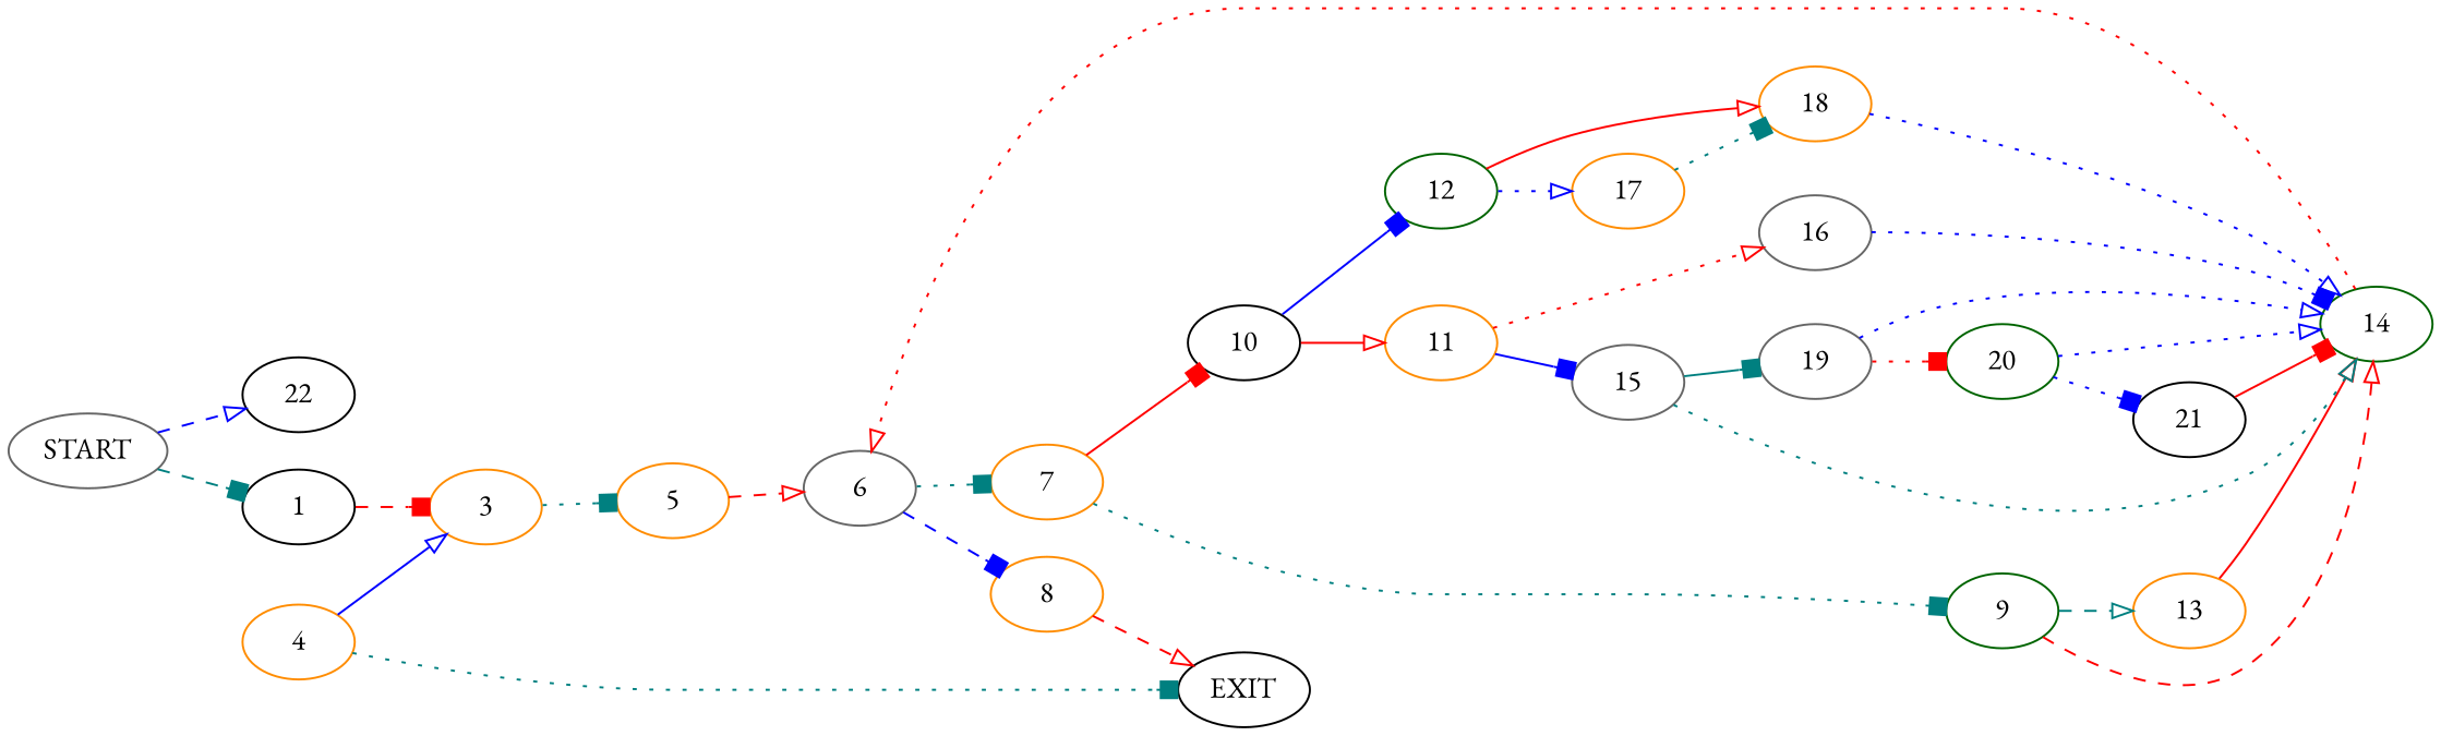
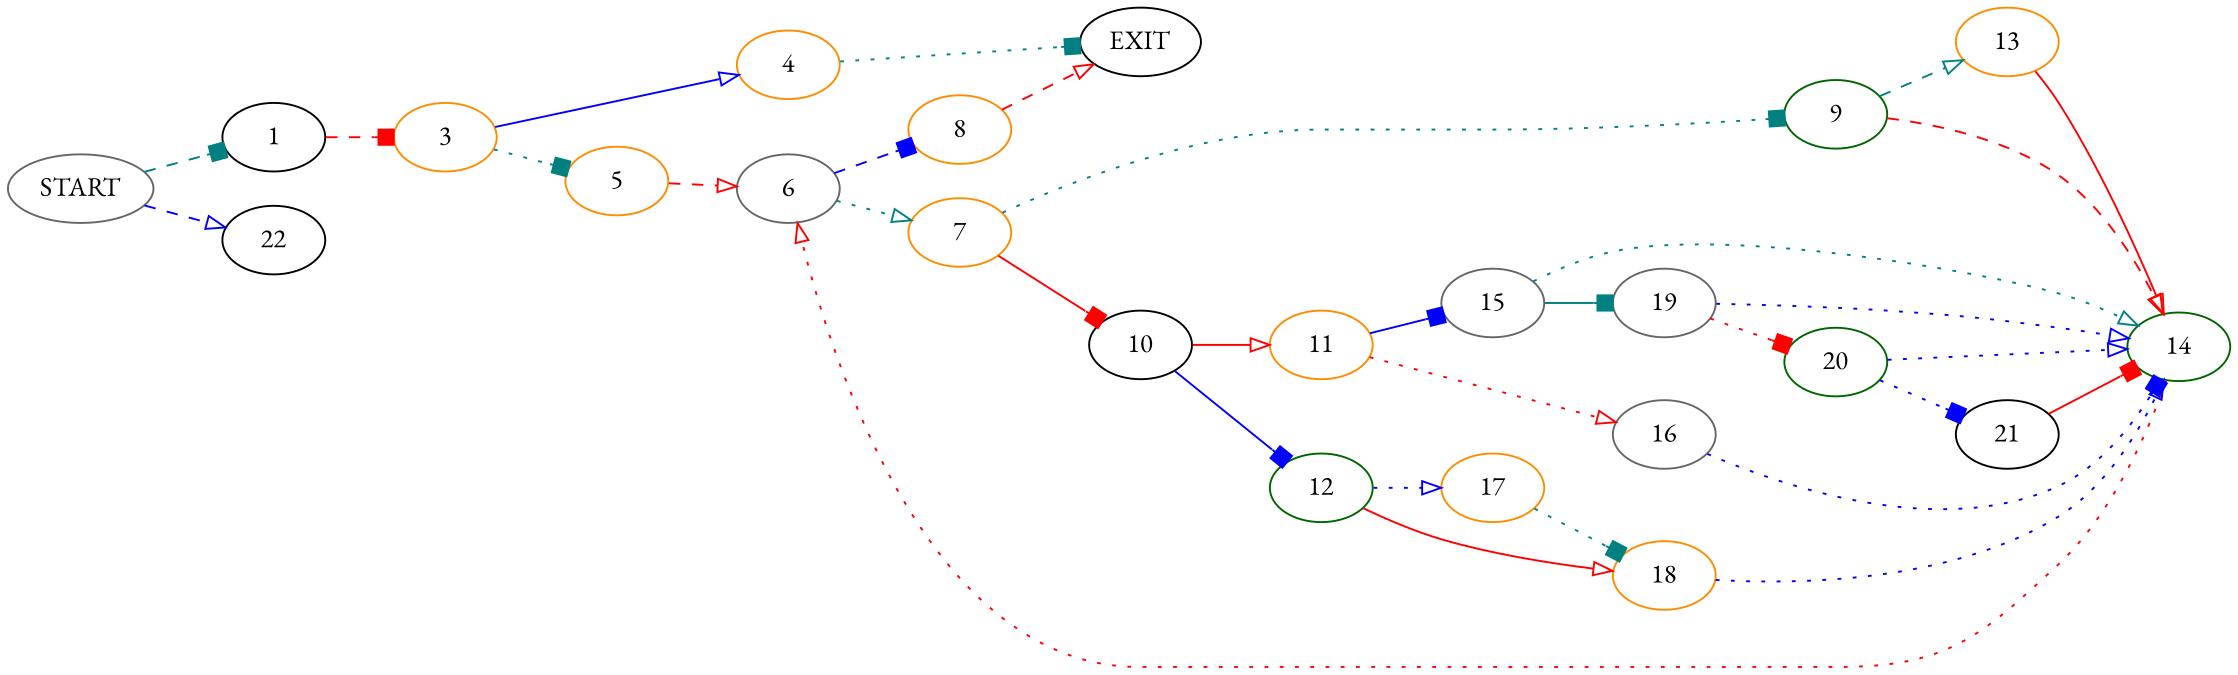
  digraph {
    fontname="EB Garamond"
    rankdir=LR
    node [color=darkorange fontname="EB Garamond"]
    edge [arrowhead=onormal color=red fontname="EB Garamond" style=dotted]
    n1 [color=gray40 label=START]
    1 [color=black]
    22 [color=black]
    3
    n5 [color=black label=EXIT]
    4
    5
    6 [color=gray40]
    7
    8
    9 [color=darkgreen]
    10 [color=black]
    13
    14 [color=darkgreen]
    11
    12 [color=darkgreen]
    15 [color=gray40]
    16 [color=gray40]
    17
    18
    19 [color=gray40]
    20 [color=darkgreen]
    21 [color=black]
    n1 -> 1 [arrowhead=box color=teal style=dashed]
    n1 -> 22 [color=blue style=dashed]
    1 -> 3 [arrowhead=box style=dashed]
-   4 -> 3 [color=blue style=solid]
+   3 -> 4 [color=blue style=solid]
    3 -> 5 [arrowhead=box color=teal]
    4 -> n5 [arrowhead=box color=teal]
    5 -> 6 [style=dashed]
-   6 -> 7 [arrowhead=box color=teal]
+   6 -> 7 [color=teal]
    6 -> 8 [arrowhead=box color=blue style=dashed]
    7 -> 9 [arrowhead=box color=teal]
    7 -> 10 [arrowhead=box style=solid]
    8 -> n5 [style=dashed]
    9 -> 13 [color=teal style=dashed]
    9 -> 14 [style=dashed]
    10 -> 11 [style=solid]
    10 -> 12 [arrowhead=box color=blue style=solid]
    13 -> 14 [style=solid]
    14 -> 6
    11 -> 15 [arrowhead=box color=blue style=solid]
    11 -> 16
    12 -> 17 [color=blue]
    12 -> 18 [style=solid]
    15 -> 14 [color=teal]
    15 -> 19 [arrowhead=box color=teal style=solid]
    16 -> 14 [arrowhead=box color=blue]
    17 -> 18 [arrowhead=box color=teal]
    18 -> 14 [color=blue]
    19 -> 14 [color=blue]
    19 -> 20 [arrowhead=box]
    20 -> 14 [color=blue]
    20 -> 21 [arrowhead=box color=blue]
    21 -> 14 [arrowhead=box style=solid]
  }
